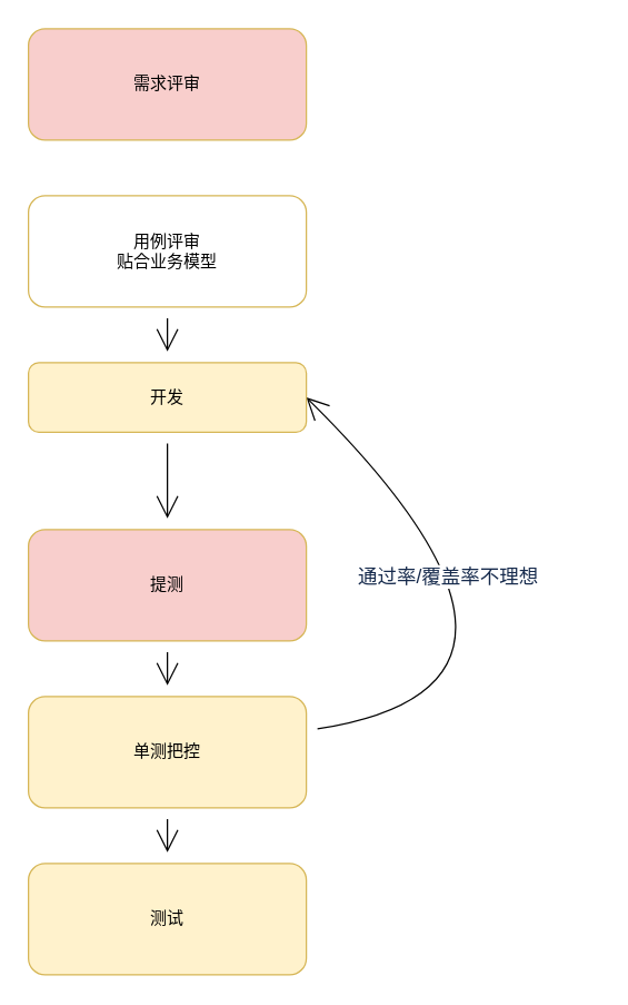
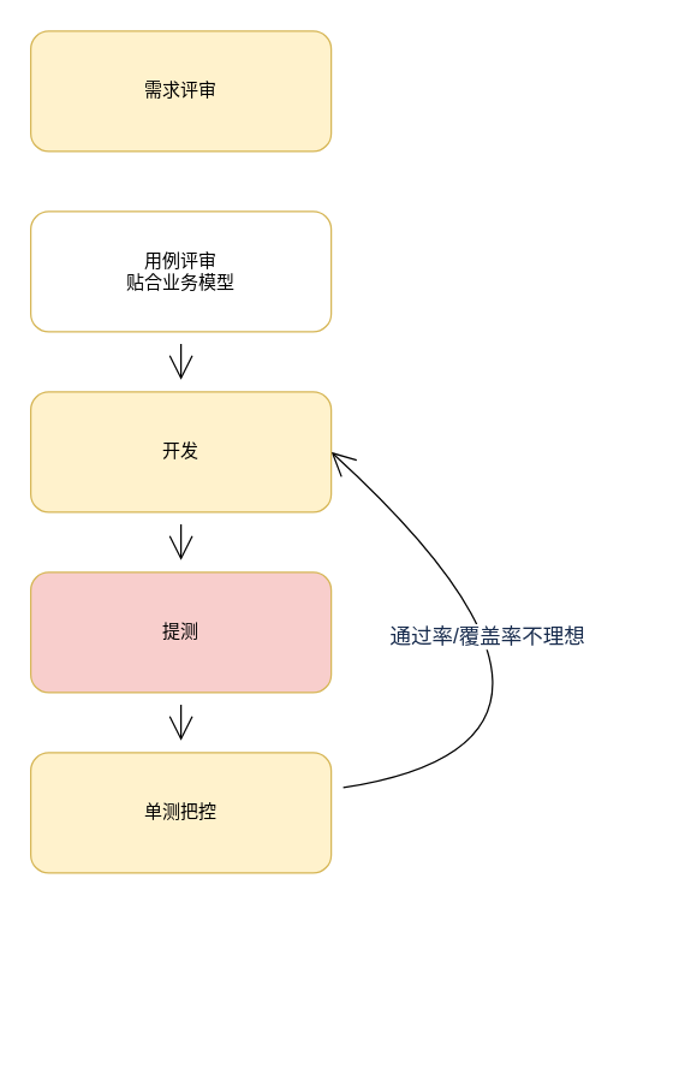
  <mxCell id="0" />
  <mxCell id="1" parent="0" />
- <mxCell id="2" value="需求评审" style="rounded=1;whiteSpace=wrap;html=1;hachureGap=4;pointerEvents=0;fillColor=#f8cecc;strokeColor=#d6b656;" vertex="1" parent="1"><mxGeometry x="20" y="20" width="200" height="80" as="geometry" /></mxCell>
+ <mxCell id="2" value="需求评审" style="rounded=1;whiteSpace=wrap;html=1;hachureGap=4;pointerEvents=0;fillColor=#fff2cc;strokeColor=#d6b656;" vertex="1" parent="1"><mxGeometry x="20" y="20" width="200" height="80" as="geometry" /></mxCell>
  <mxCell id="3" value="" style="edgeStyle=none;curved=1;rounded=0;orthogonalLoop=1;jettySize=auto;html=1;endArrow=open;startSize=14;endSize=14;sourcePerimeterSpacing=8;targetPerimeterSpacing=8;" edge="1" parent="1" source="4" target="12"><mxGeometry relative="1" as="geometry" /></mxCell>
  <mxCell id="4" value="用例评审&lt;br&gt;贴合业务模型" style="rounded=1;whiteSpace=wrap;html=1;hachureGap=4;pointerEvents=0;fillColor=#ffffff;strokeColor=#d6b656;" vertex="1" parent="1"><mxGeometry x="20" y="140" width="200" height="80" as="geometry" /></mxCell>
  <mxCell id="5" value="" style="edgeStyle=none;curved=1;rounded=0;orthogonalLoop=1;jettySize=auto;html=1;endArrow=open;startSize=14;endSize=14;sourcePerimeterSpacing=8;targetPerimeterSpacing=8;" edge="1" parent="1" source="6" target="10"><mxGeometry relative="1" as="geometry" /></mxCell>
  <mxCell id="6" value="提测" style="rounded=1;whiteSpace=wrap;html=1;hachureGap=4;pointerEvents=0;fillColor=#f8cecc;strokeColor=#d6b656;" vertex="1" parent="1"><mxGeometry x="20" y="380" width="200" height="80" as="geometry" /></mxCell>
- <mxCell id="7" value="" style="edgeStyle=none;curved=1;rounded=0;orthogonalLoop=1;jettySize=auto;html=1;endArrow=open;startSize=14;endSize=14;sourcePerimeterSpacing=8;targetPerimeterSpacing=8;" edge="1" parent="1" source="10" target="13"><mxGeometry relative="1" as="geometry" /></mxCell>
  <mxCell id="8" style="edgeStyle=none;curved=1;rounded=0;orthogonalLoop=1;jettySize=auto;html=1;entryX=1;entryY=0.5;entryDx=0;entryDy=0;endArrow=open;startSize=14;endSize=14;sourcePerimeterSpacing=8;targetPerimeterSpacing=8;" edge="1" parent="1" source="10" target="12"><mxGeometry relative="1" as="geometry"><Array as="points"><mxPoint x="430" y="492" /></Array></mxGeometry></mxCell>
  <mxCell id="9" value="&lt;span style=&quot;color: rgb(23 , 43 , 77) ; font-family: , , &amp;#34;segoe ui&amp;#34; , &amp;#34;roboto&amp;#34; , &amp;#34;oxygen&amp;#34; , &amp;#34;ubuntu&amp;#34; , &amp;#34;fira sans&amp;#34; , &amp;#34;droid sans&amp;#34; , &amp;#34;helvetica neue&amp;#34; , sans-serif ; font-size: 14px ; text-align: left&quot;&gt;通过率/覆盖率不理想&lt;/span&gt;" style="edgeLabel;html=1;align=center;verticalAlign=middle;resizable=0;points=[];" vertex="1" connectable="0" parent="8"><mxGeometry x="0.352" y="21" relative="1" as="geometry"><mxPoint x="1" as="offset" /></mxGeometry></mxCell>
  <mxCell id="10" value="单测把控" style="rounded=1;whiteSpace=wrap;html=1;hachureGap=4;pointerEvents=0;fillColor=#fff2cc;strokeColor=#d6b656;" vertex="1" parent="1"><mxGeometry x="20" y="500" width="200" height="80" as="geometry" /></mxCell>
  <mxCell id="11" value="" style="edgeStyle=none;curved=1;rounded=0;orthogonalLoop=1;jettySize=auto;html=1;endArrow=open;startSize=14;endSize=14;sourcePerimeterSpacing=8;targetPerimeterSpacing=8;" edge="1" parent="1" source="12" target="6"><mxGeometry relative="1" as="geometry" /></mxCell>
- <mxCell id="12" value="开发" style="rounded=1;whiteSpace=wrap;html=1;hachureGap=4;pointerEvents=0;fillColor=#fff2cc;strokeColor=#d6b656;" vertex="1" parent="1"><mxGeometry x="20" y="260" width="200" height="50" as="geometry" /></mxCell>
- <mxCell id="13" value="测试" style="rounded=1;whiteSpace=wrap;html=1;hachureGap=4;pointerEvents=0;fillColor=#fff2cc;strokeColor=#d6b656;" vertex="1" parent="1"><mxGeometry x="20" y="620" width="200" height="80" as="geometry" /></mxCell>
+ <mxCell id="12" value="开发" style="rounded=1;whiteSpace=wrap;html=1;hachureGap=4;pointerEvents=0;fillColor=#fff2cc;strokeColor=#d6b656;" vertex="1" parent="1"><mxGeometry x="20" y="260" width="200" height="80" as="geometry" /></mxCell>
